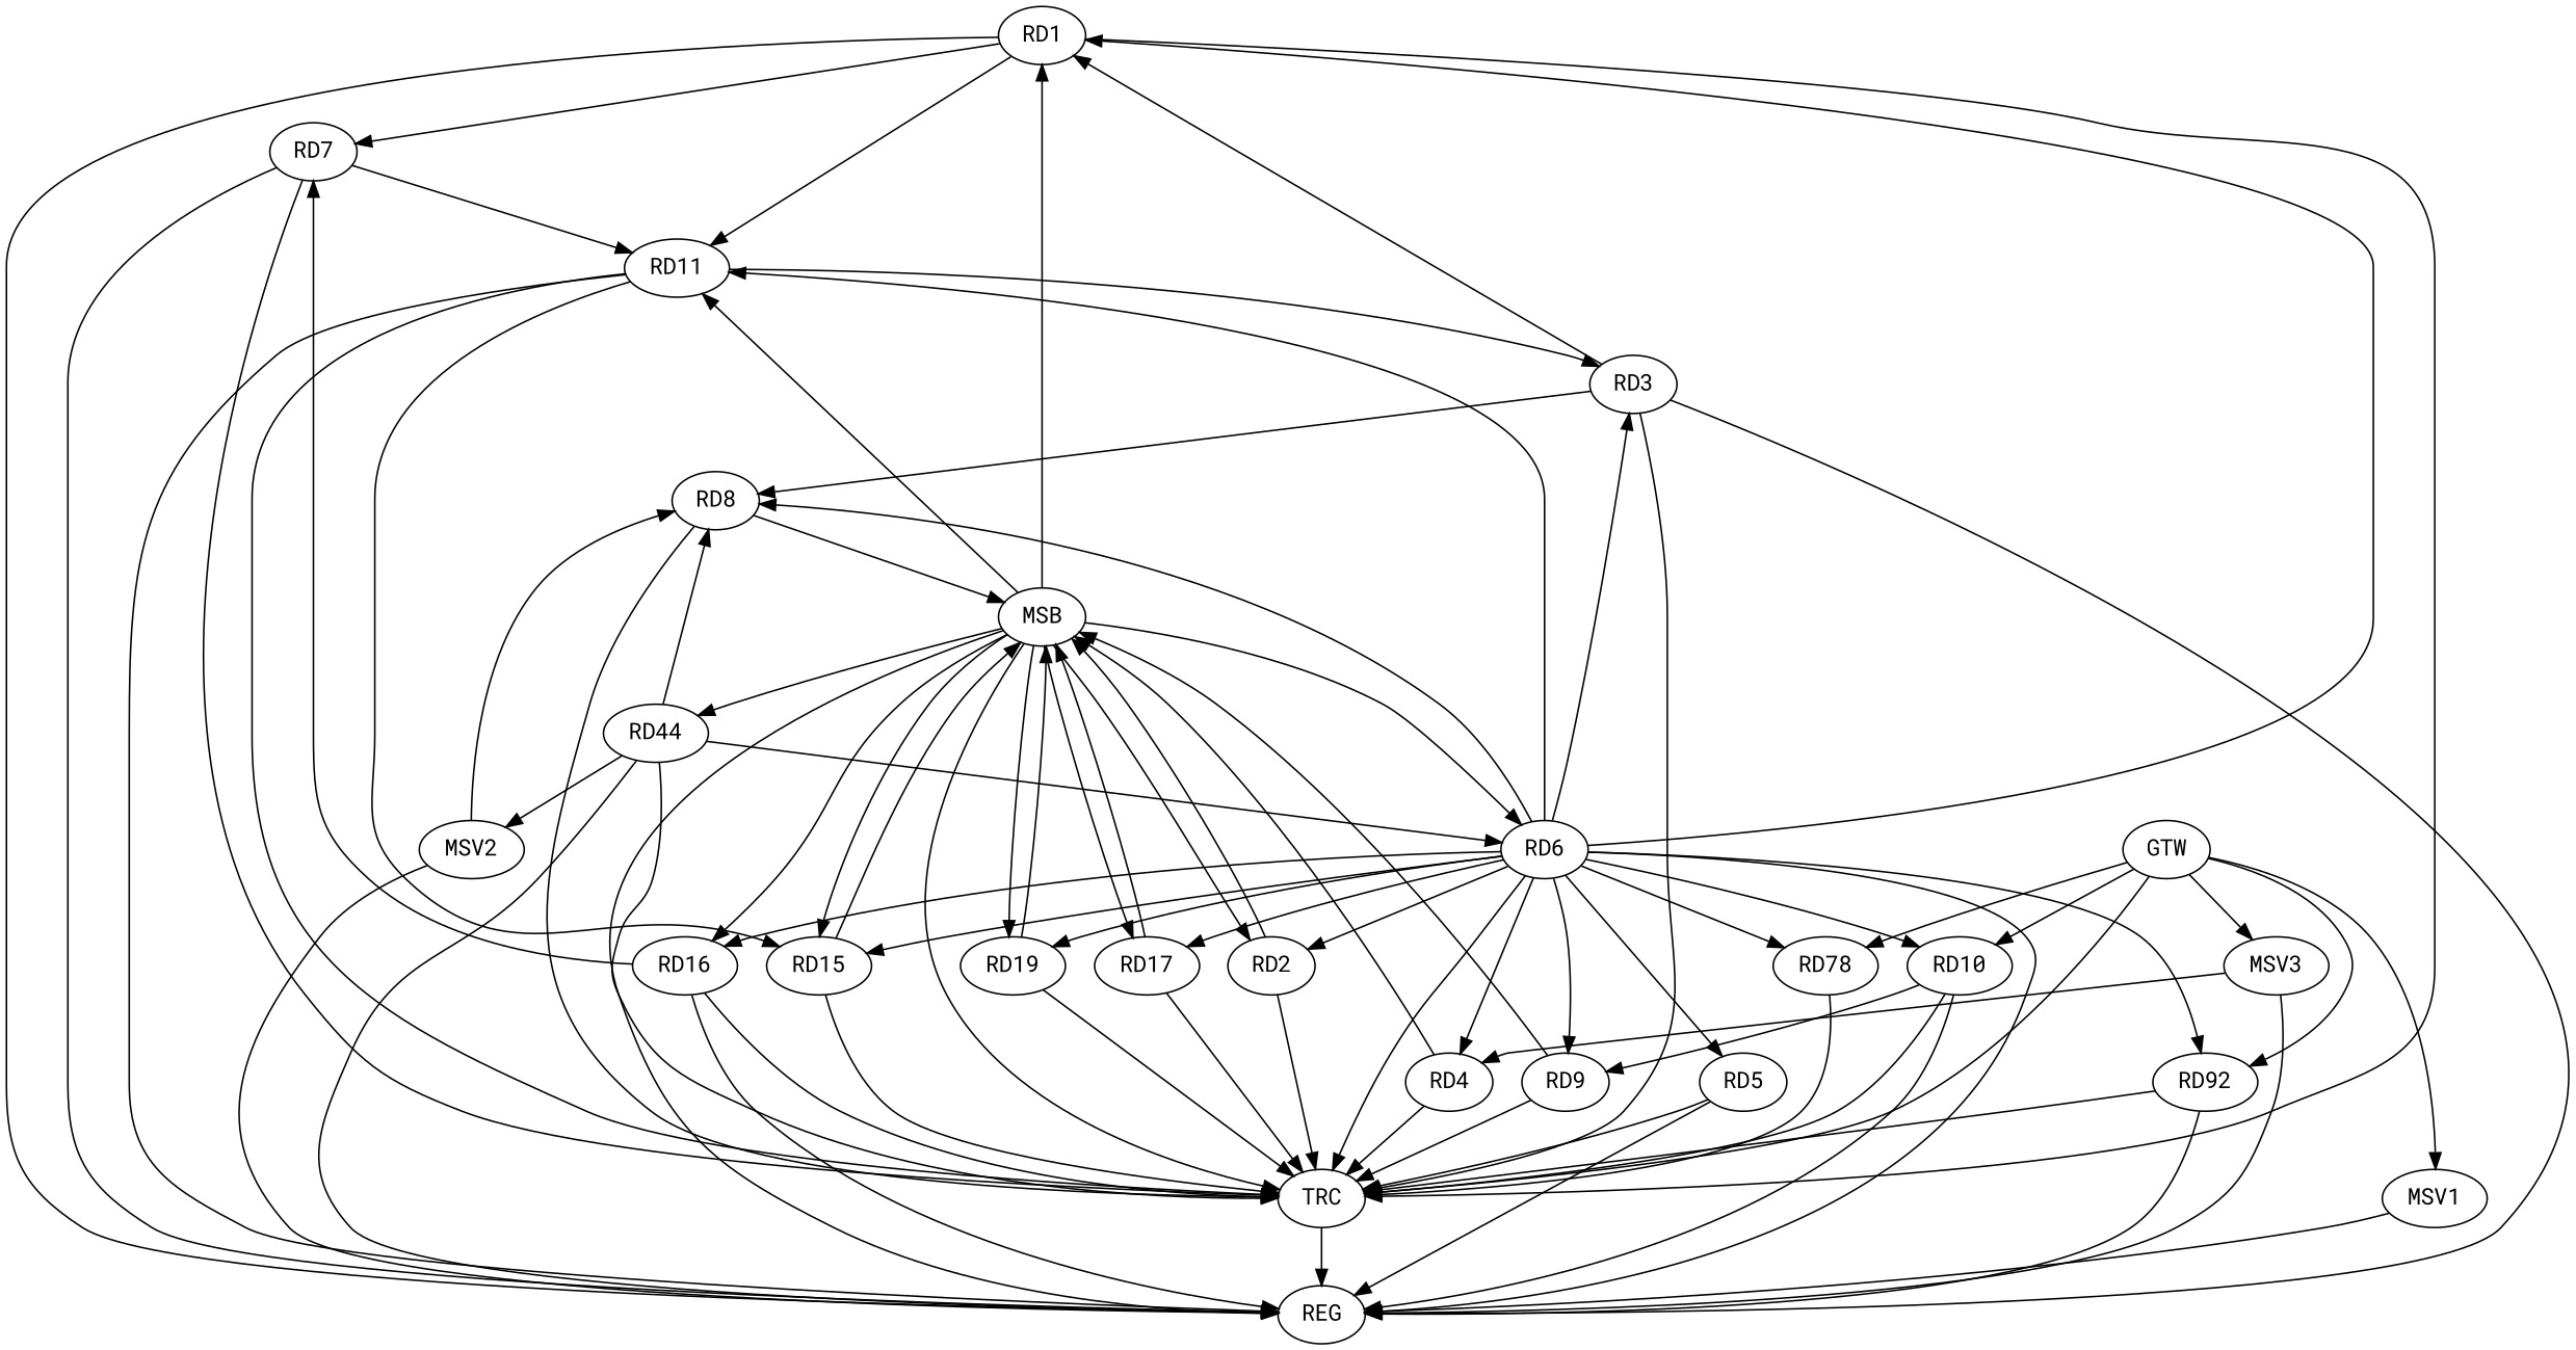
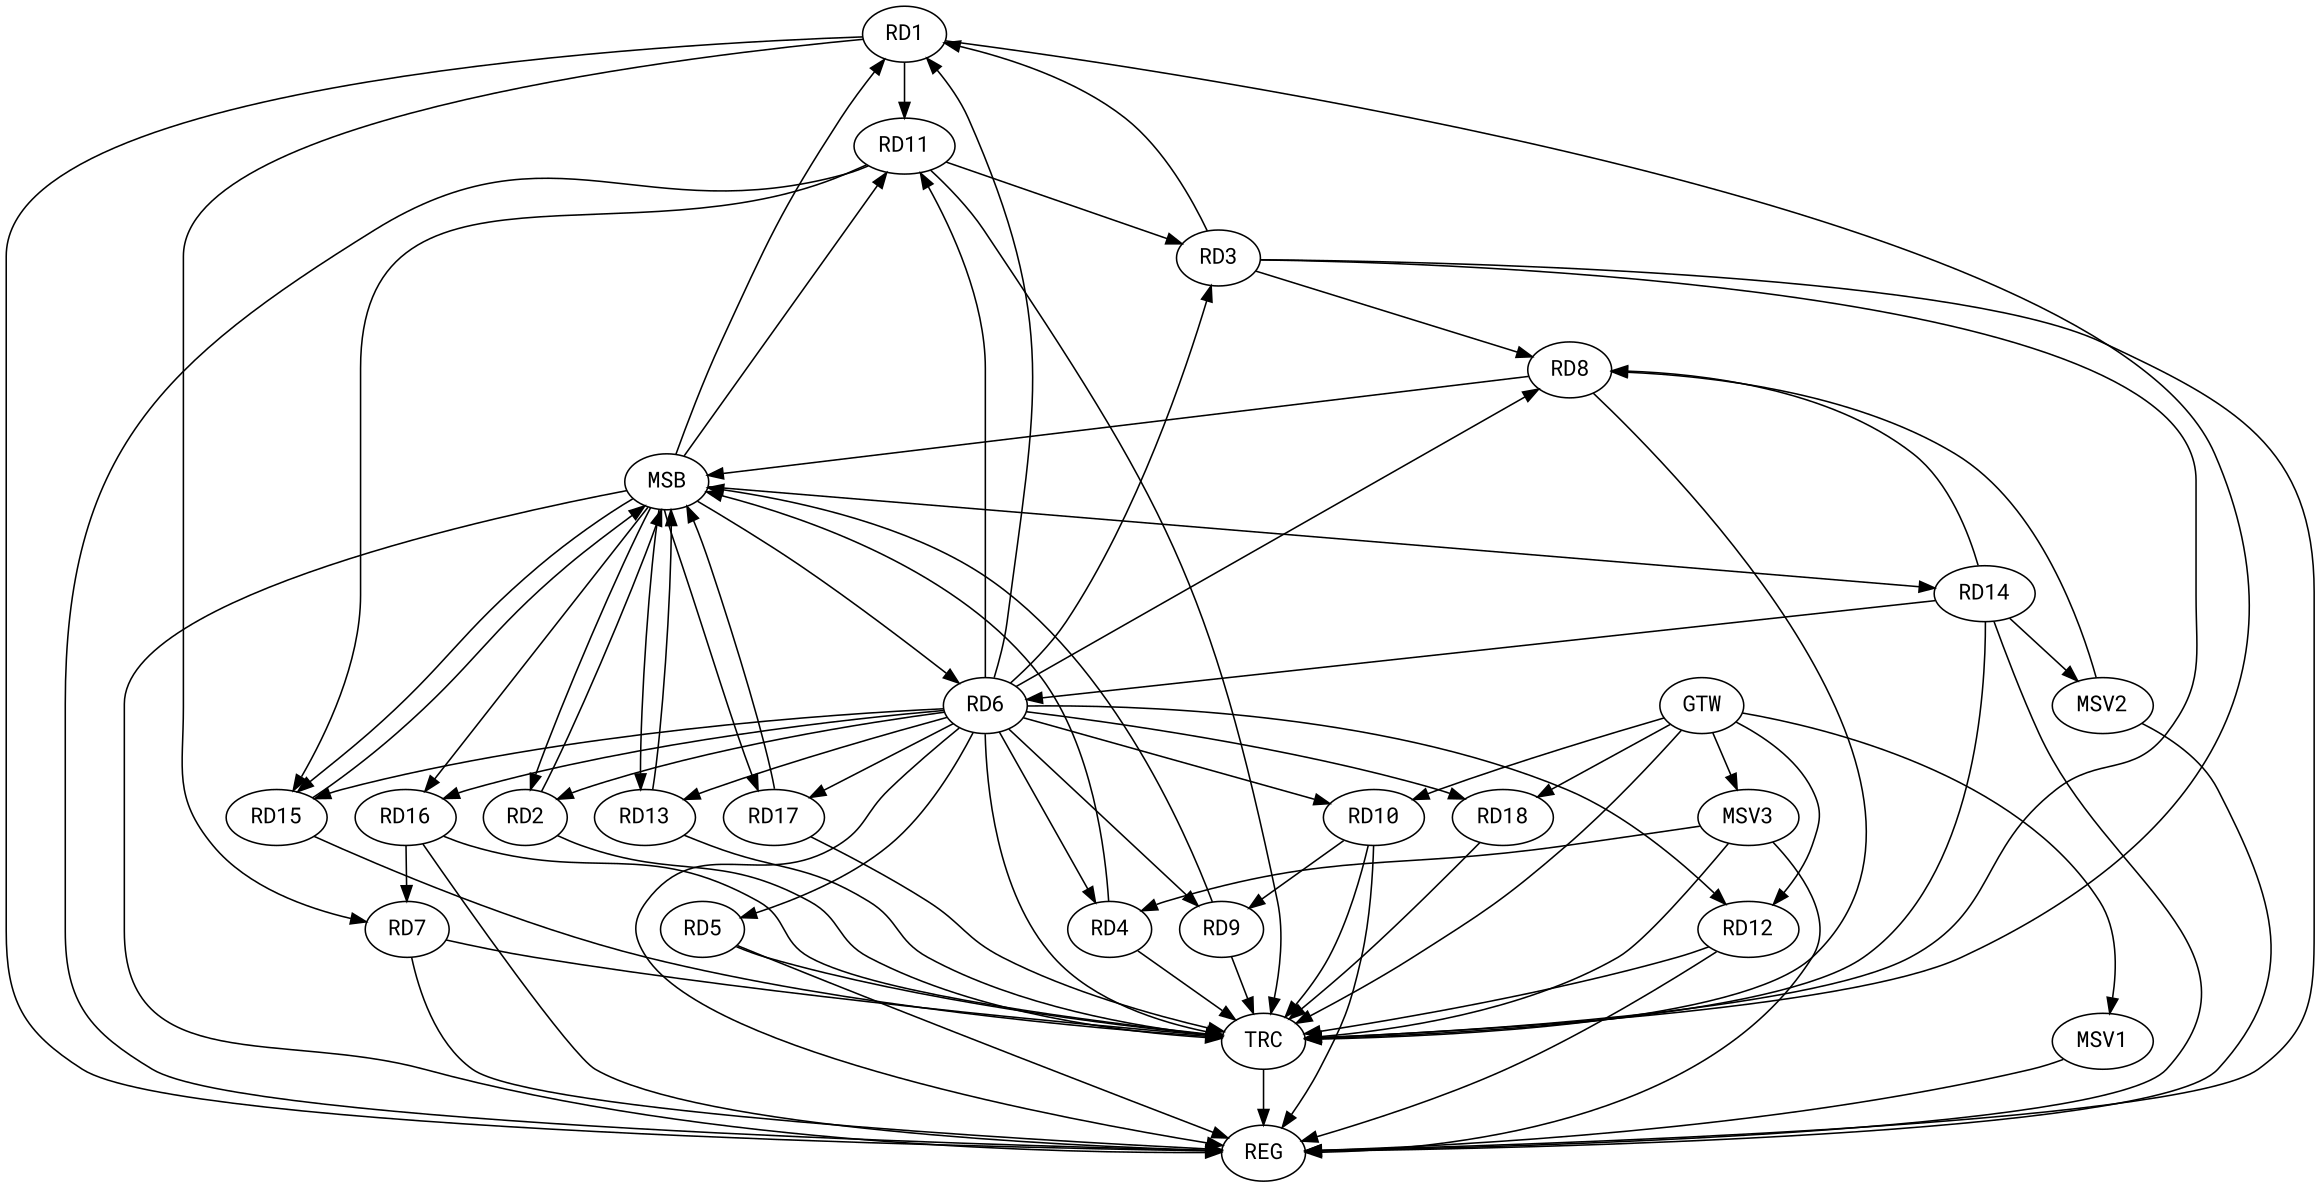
  strict digraph {
    fontname="Roboto Mono"
    node [fontname="Roboto Mono"]
    edge [fontname="Roboto Mono"]
    n1 [label=RD1]
    n2 [label=RD7]
    n3 [label=RD11]
    n4 [label=REG]
    n5 [label=TRC]
    n6 [label=RD3]
    n7 [label=RD15]
    n8 [label=RD2]
    n9 [label=MSB]
    n10 [label=RD6]
-   n11 [label=RD19]
+   n11 [label=RD13]
    n12 [label=RD16]
    n13 [label=RD17]
-   n14 [label=RD44]
+   n14 [label=RD14]
    n15 [label=RD8]
    n16 [label=RD4]
    n17 [label=RD5]
    n18 [label=RD9]
    n19 [label=RD10]
-   n20 [label=RD92]
-   n21 [label=RD78]
+   n20 [label=RD12]
+   n21 [label=RD18]
    n22 [label=MSV2]
    n23 [label=GTW]
    n24 [label=MSV1]
    n25 [label=MSV3]
    n1 -> n2
    n1 -> n3
    n1 -> n4
    n1 -> n5
-   n2 -> n3
    n2 -> n4
    n2 -> n5
    n3 -> n4
    n3 -> n5
    n3 -> n6
    n3 -> n7
    n5 -> n4
    n6 -> n1
    n6 -> n4
    n6 -> n5
    n6 -> n15
    n7 -> n5
    n7 -> n9
    n8 -> n5
    n8 -> n9
    n9 -> n1
    n9 -> n3
    n9 -> n4
    n9 -> n7
    n9 -> n8
    n9 -> n10
    n9 -> n11
    n9 -> n12
    n9 -> n13
    n9 -> n14
    n10 -> n1
    n10 -> n3
    n10 -> n4
    n10 -> n5
    n10 -> n6
    n10 -> n7
    n10 -> n8
    n10 -> n11
    n10 -> n12
    n10 -> n13
    n10 -> n15
    n10 -> n16
    n10 -> n17
    n10 -> n18
    n10 -> n19
    n10 -> n20
    n10 -> n21
    n11 -> n5
    n11 -> n9
    n12 -> n2
    n12 -> n4
    n12 -> n5
    n13 -> n5
    n13 -> n9
    n14 -> n4
    n14 -> n5
    n14 -> n10
    n14 -> n15
    n14 -> n22
    n15 -> n5
    n15 -> n9
    n16 -> n5
    n16 -> n9
    n17 -> n4
    n17 -> n5
    n18 -> n5
    n18 -> n9
    n19 -> n4
    n19 -> n5
    n19 -> n18
    n20 -> n4
    n20 -> n5
    n21 -> n5
    n22 -> n4
    n22 -> n15
    n23 -> n5
    n23 -> n19
    n23 -> n20
    n23 -> n21
    n23 -> n24
    n23 -> n25
    n24 -> n4
    n25 -> n4
-   n9 -> n5
+   n25 -> n5
    n25 -> n16
  }
